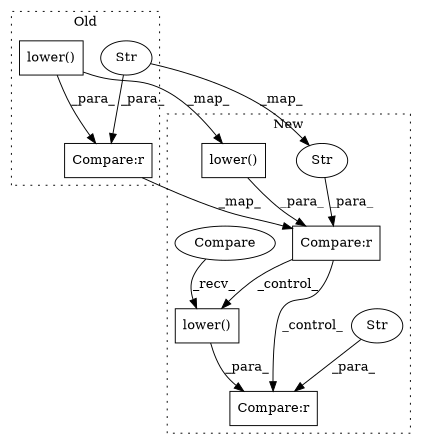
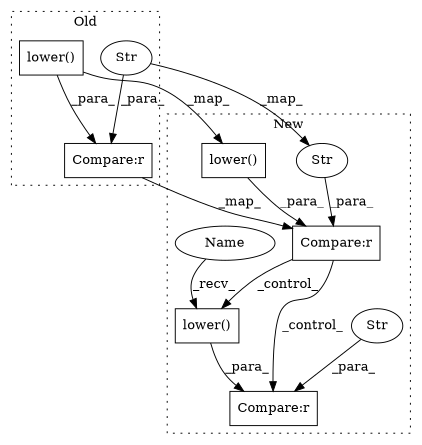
  digraph {
    node [a=75 l=20 s=5813 shape=box]
    n1 [label="lower()" s=5482]
    n2 [a=40 l=37 label="Compare:r"]
    n3 [a=66 l=13 label=Str s=5837 shape=ellipse]
    n4 [label="lower()"]
    n5 [a=40 l=42 label="Compare:r" s=5482]
    n6 [a=66 l=18 label=Str s=5506 shape=ellipse]
-   n7 [a=87 l=12 label=Compare shape=ellipse]
+   n7 [a=87 l=12 label=Name shape=ellipse]
    n8 [label="lower()" s=7105]
    n9 [a=40 l=42 label="Compare:r" s=7105]
    n10 [a=66 l=18 label=Str s=7129 shape=ellipse]
    subgraph cluster_1 {
      label=New
      style=dotted
      n1
      n2
      n3
      n4
      n5
      n6
      n7
    }
    subgraph cluster_2 {
      label=Old
      style=dotted
      n8
      n9
      n10
    }
    n1 -> n5 [label=_para_]
    n3 -> n2 [label=_para_]
    n4 -> n2 [label=_para_]
    n5 -> n2 [label=_control_]
    n5 -> n4 [label=_control_]
    n6 -> n5 [label=_para_]
    n7 -> n4 [label=_recv_]
    n8 -> n1 [label=_map_]
    n8 -> n9 [label=_para_]
    n9 -> n5 [label=_map_]
    n10 -> n6 [label=_map_]
    n10 -> n9 [label=_para_]
  }
